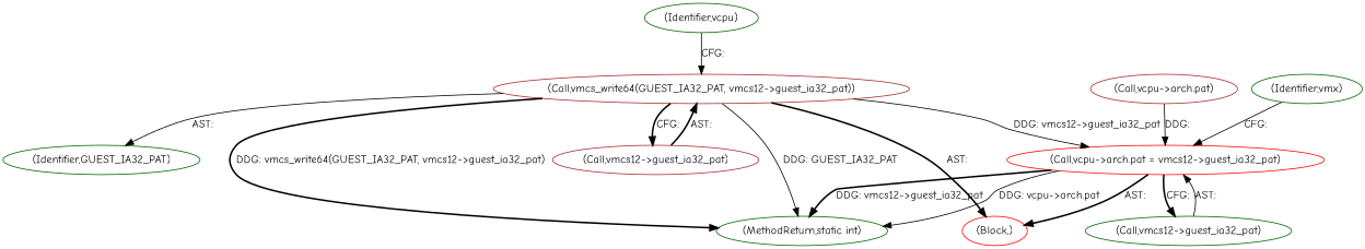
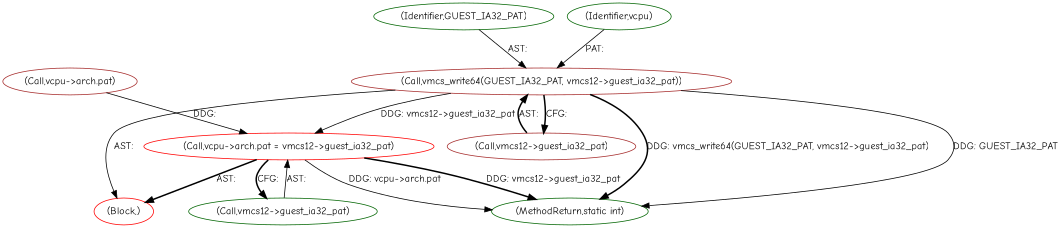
  digraph {
    fontname="Comic Neue"
    node [color=darkgreen fontname="Comic Neue"]
    edge [fontname="Comic Neue" style=solid]
    n1 [color=brown label="(Call,vmcs_write64(GUEST_IA32_PAT, vmcs12->guest_ia32_pat))"]
    n2 [color=red label="(Call,vcpu->arch.pat = vmcs12->guest_ia32_pat)"]
    n3 [label="(MethodReturn,static int)"]
    n4 [color=brown label="(Call,vmcs12->guest_ia32_pat)"]
    n5 [color=red label="(Block,)"]
    n6 [label="(Call,vmcs12->guest_ia32_pat)"]
    n7 [label="(Identifier,GUEST_IA32_PAT)"]
    n8 [color=brown label="(Call,vcpu->arch.pat)"]
-   n9 [label="(Identifier,vmx)"]
    n10 [label="(Identifier,vcpu)"]
    n1 -> n2 [label="DDG: vmcs12->guest_ia32_pat"]
    n1 -> n3 [label="DDG: GUEST_IA32_PAT"]
    n1 -> n3 [label="DDG: vmcs_write64(GUEST_IA32_PAT, vmcs12->guest_ia32_pat)" style=bold]
    n1 -> n4 [label="CFG: " style=bold]
-   n1 -> n5 [label="AST: " style=bold]
+   n1 -> n5 [label="AST: "]
    n2 -> n3 [label="DDG: vmcs12->guest_ia32_pat" style=bold]
    n2 -> n3 [label="DDG: vcpu->arch.pat"]
    n2 -> n5 [label="AST: " style=bold]
    n2 -> n6 [label="CFG: " style=bold]
    n4 -> n1 [label="AST: " style=bold]
    n6 -> n2 [label="AST: "]
-   n1 -> n7 [label="AST: "]
+   n7 -> n1 [label="AST: "]
    n8 -> n2 [label="DDG: "]
-   n9 -> n2 [label="CFG: "]
-   n10 -> n1 [label="CFG: "]
+   n10 -> n1 [label="PAT: "]
  }
